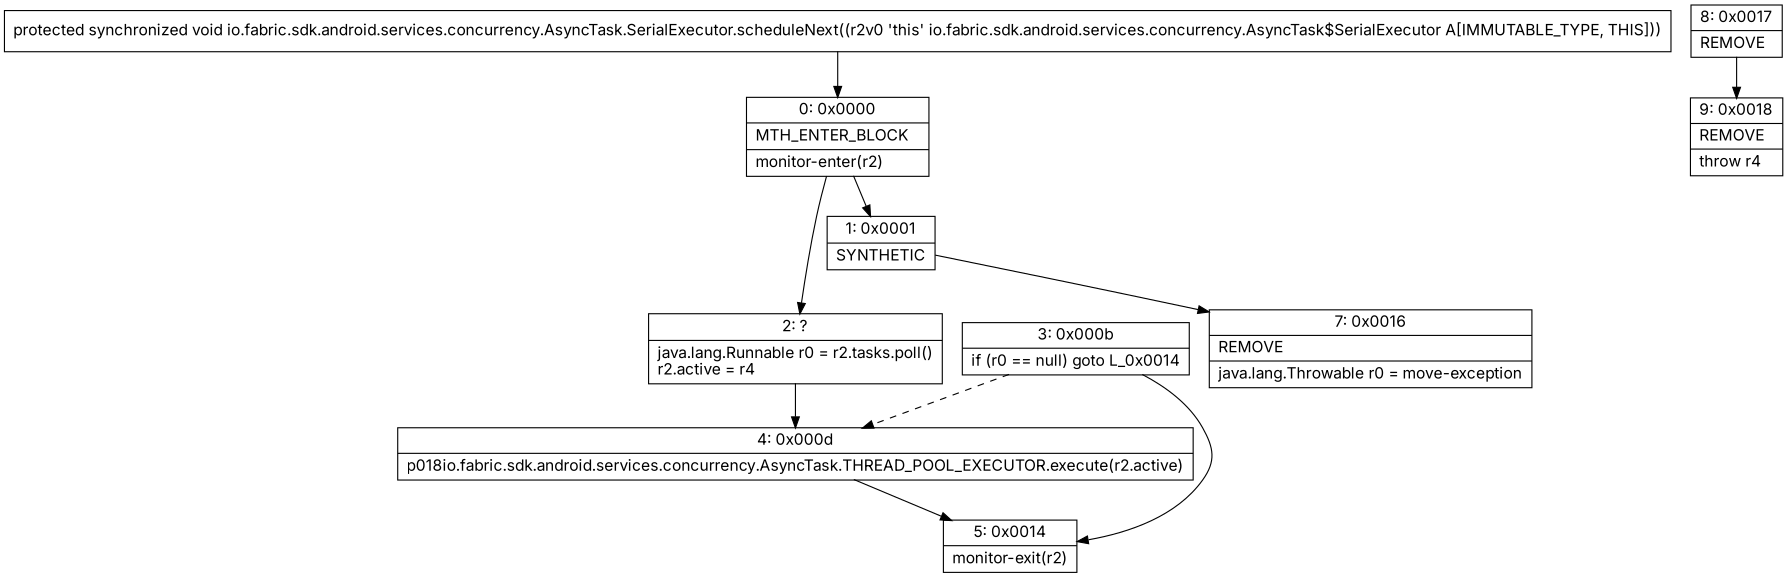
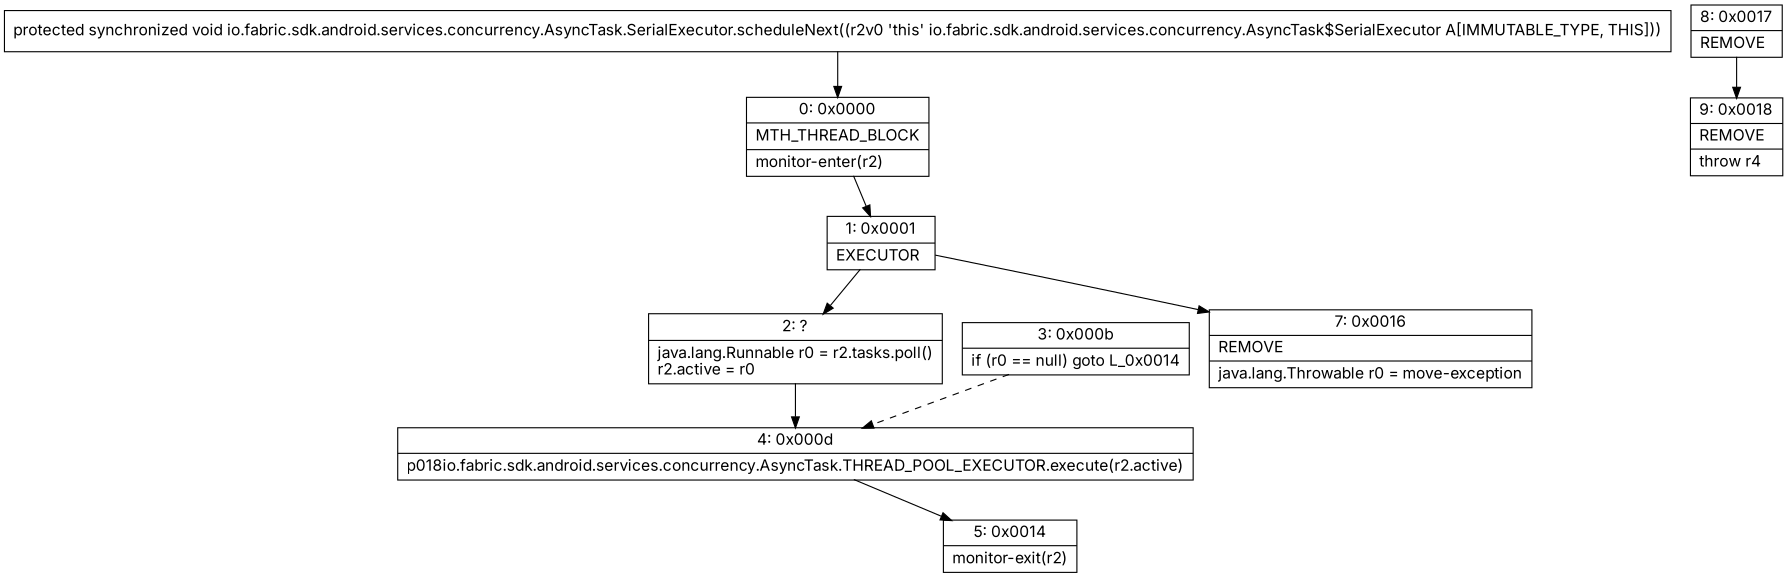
  digraph {
    fontname=Inter
    node [fontname=Inter shape=record]
    edge [fontname=Inter]
-   n1 [label="{0\:\ 0x0000|MTH_ENTER_BLOCK\l|monitor\-enter(r2)\l}"]
-   n2 [label="{1\:\ 0x0001|SYNTHETIC\l}"]
-   n3 [label="{2\:\ ?|java.lang.Runnable r0 = r2.tasks.poll()\lr2.active = r4\l}"]
+   n1 [label="{0\:\ 0x0000|MTH_THREAD_BLOCK\l|monitor\-enter(r2)\l}"]
+   n2 [label="{1\:\ 0x0001|EXECUTOR\l}"]
+   n3 [label="{2\:\ ?|java.lang.Runnable r0 = r2.tasks.poll()\lr2.active = r0\l}"]
    n4 [label="{7\:\ 0x0016|REMOVE\l|java.lang.Throwable r0 = move\-exception\l}"]
    n5 [label="{4\:\ 0x000d|p018io.fabric.sdk.android.services.concurrency.AsyncTask.THREAD_POOL_EXECUTOR.execute(r2.active)\l}"]
    n6 [label="{3\:\ 0x000b|if (r0 == null) goto L_0x0014\l}"]
    n7 [label="{5\:\ 0x0014|monitor\-exit(r2)\l}"]
    n8 [label="{8\:\ 0x0017|REMOVE\l}"]
    n9 [label="{9\:\ 0x0018|REMOVE\l|throw r4\l}"]
    n10 [label="{protected synchronized void io.fabric.sdk.android.services.concurrency.AsyncTask.SerialExecutor.scheduleNext((r2v0 'this' io.fabric.sdk.android.services.concurrency.AsyncTask$SerialExecutor A[IMMUTABLE_TYPE, THIS])) }"]
    n1 -> n2
-   n1 -> n3
+   n2 -> n3
    n2 -> n4
    n3 -> n5
    n5 -> n7
    n6 -> n5 [style=dashed]
-   n6 -> n7
    n8 -> n9
    n10 -> n1
  }
